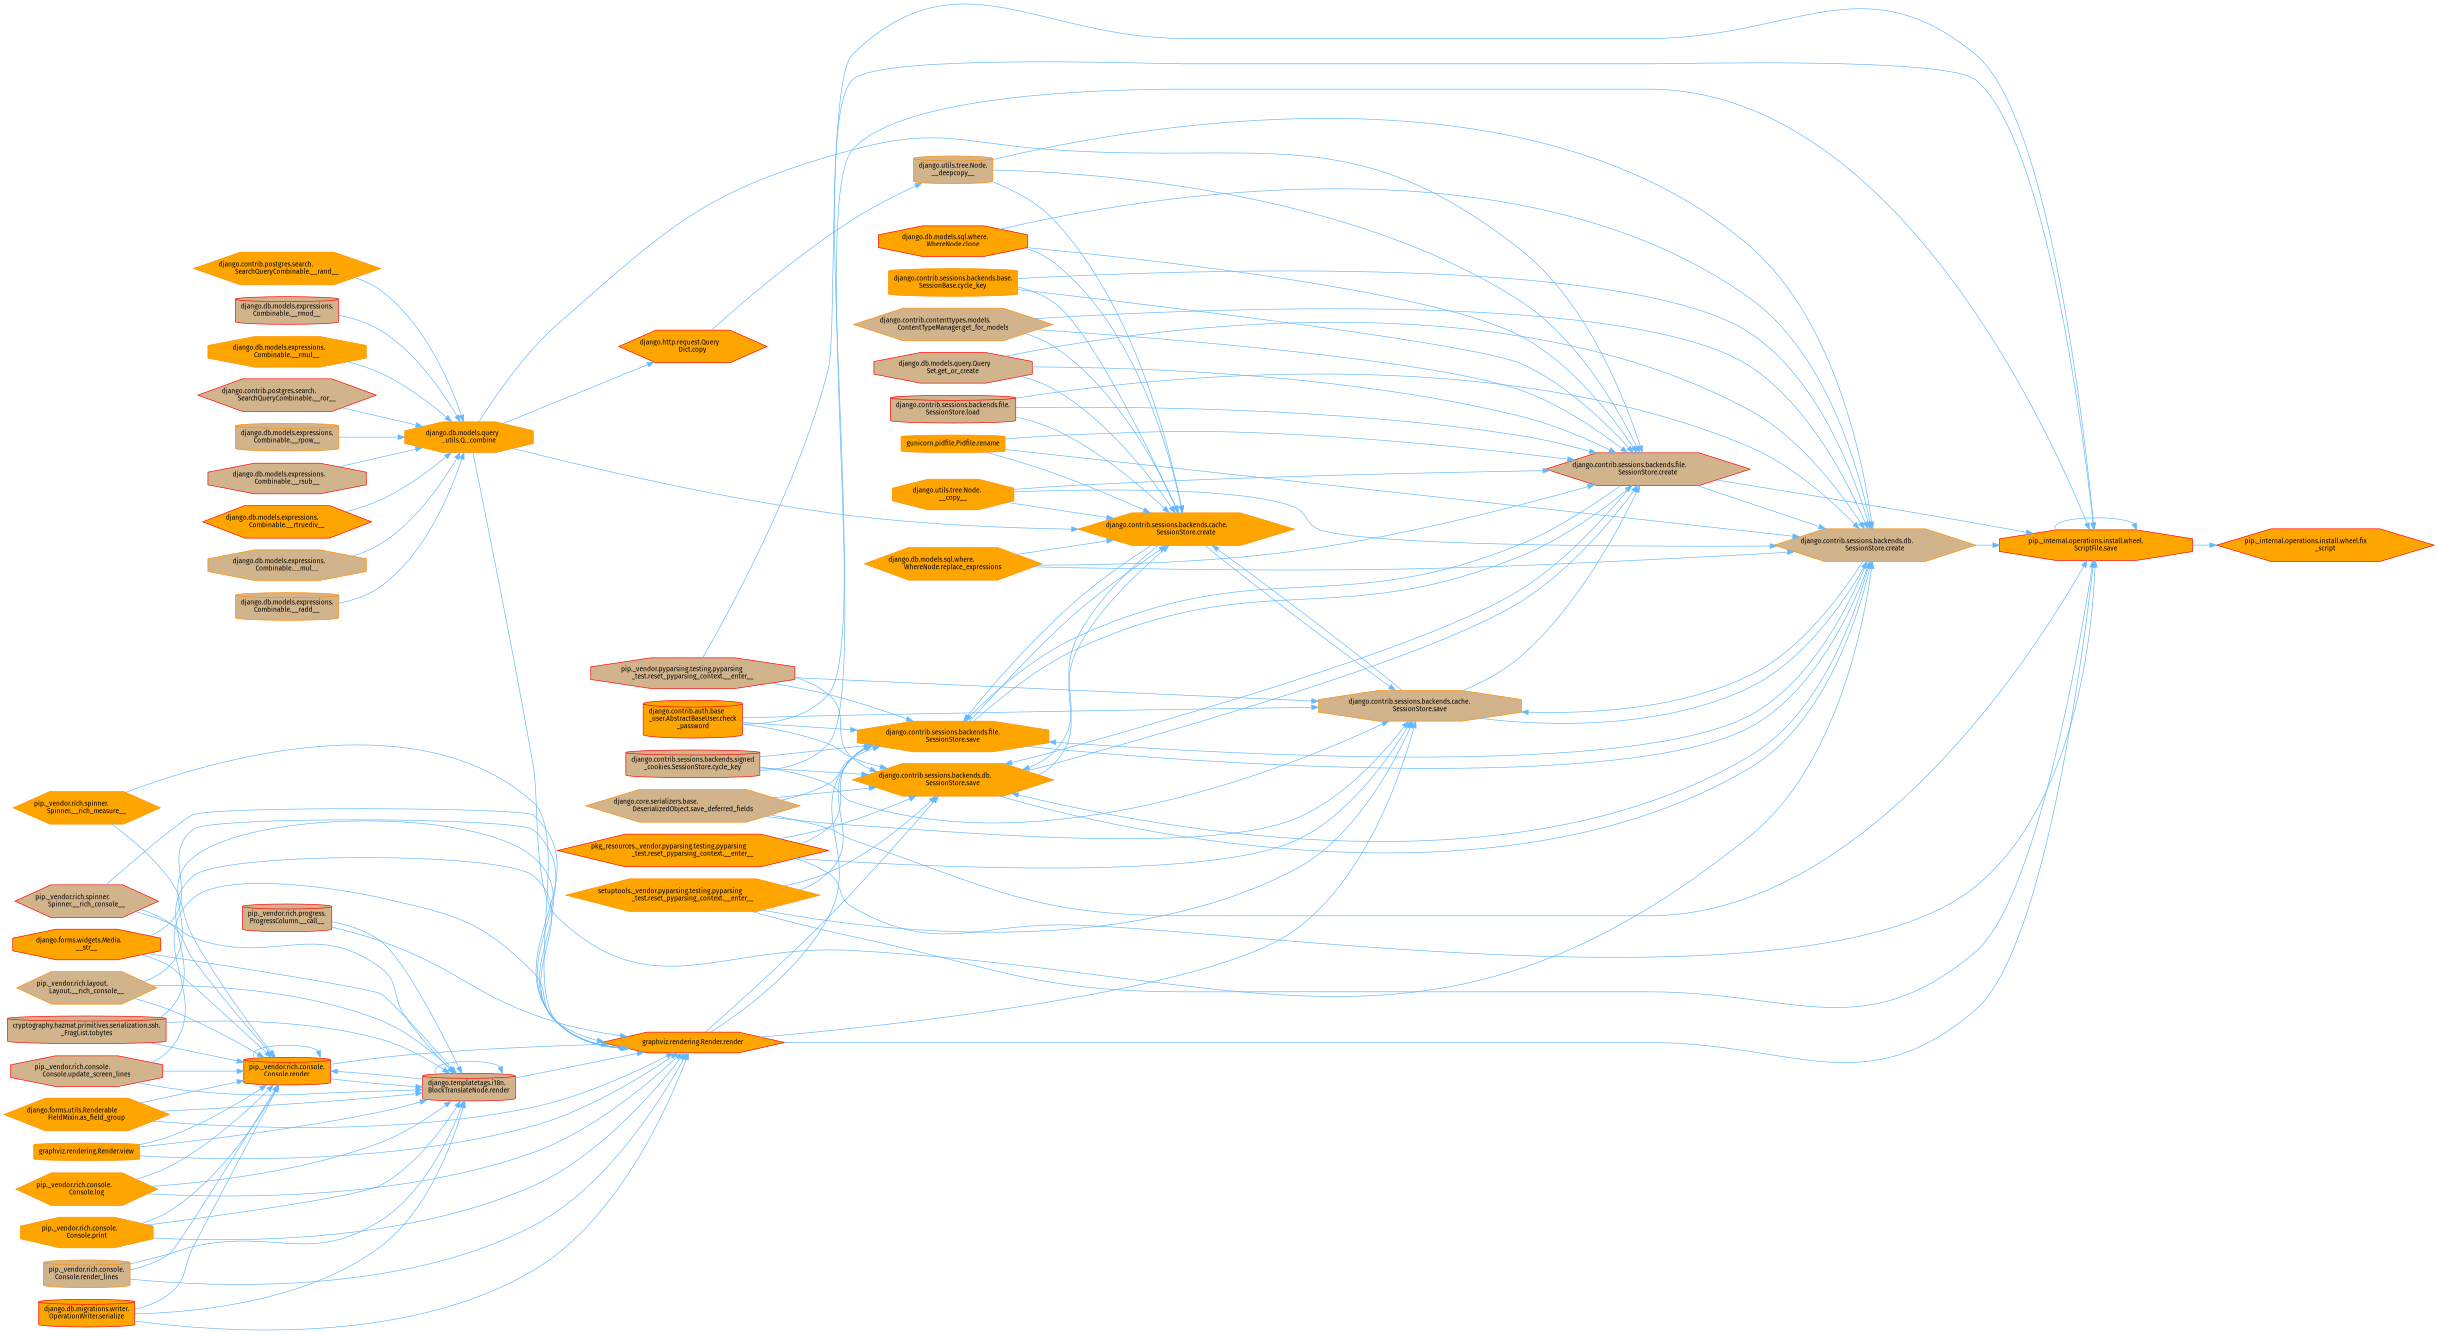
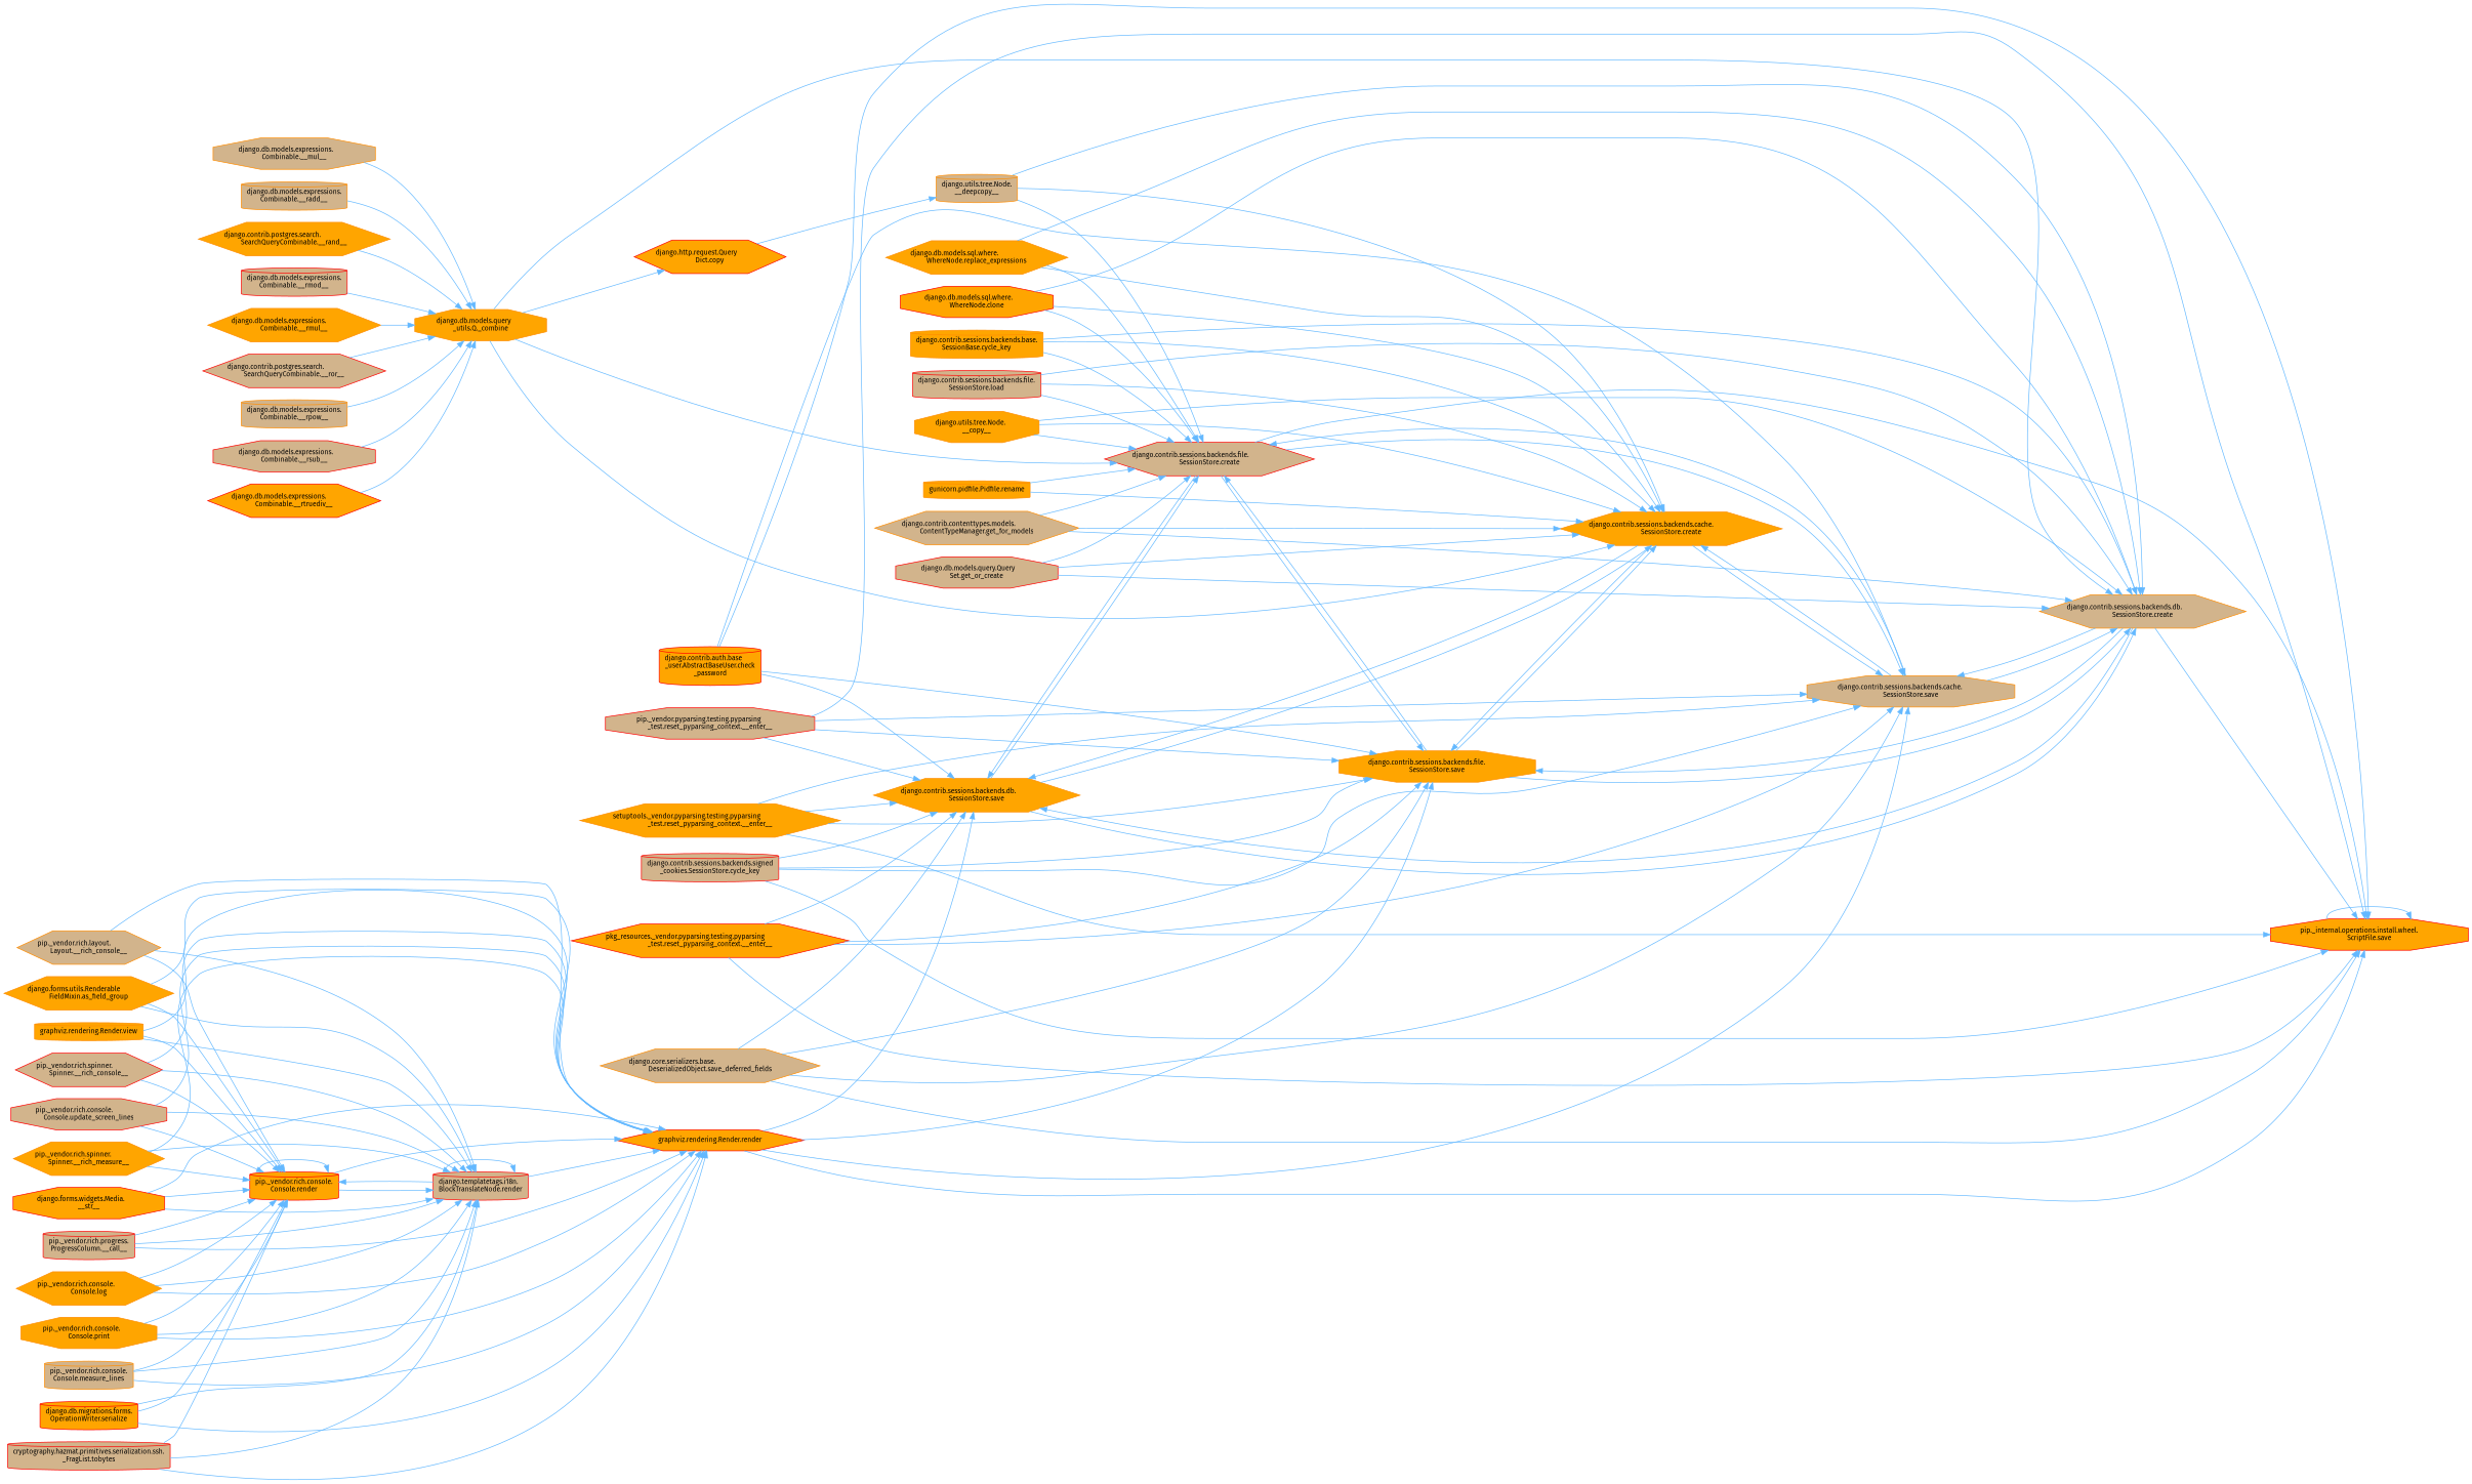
  digraph {
    fontname="Fira Sans"
    rankdir=RL
    node [color=darkorange fillcolor=orange fontname="Fira Sans" fontsize=10 shape=hexagon style=filled]
    edge [color=steelblue1 dir=back fontname="Fira Sans" fontsize=10 labelfontname=Helvetica labelfontsize=10 style=solid]
-   n1 [color=red fontcolor=black height=0.2 label="pip._internal.operations.install.wheel.fix\l_script" width=0.4]
    n2 [color=red height=0.2 label="pip._internal.operations.install.wheel.\lScriptFile.save" shape=octagon width=0.4]
    n3 [color=red fillcolor=tan height=0.2 label="pip._vendor.pyparsing.testing.pyparsing\l_test.reset_pyparsing_context.__enter__" shape=octagon width=0.4]
    n4 [color=red height=0.2 label="pkg_resources._vendor.pyparsing.testing.pyparsing\l_test.reset_pyparsing_context.__enter__" width=0.4]
    n5 [height=0.2 label="setuptools._vendor.pyparsing.testing.pyparsing\l_test.reset_pyparsing_context.__enter__" width=0.4]
    n6 [color=red height=0.2 label="django.contrib.auth.base\l_user.AbstractBaseUser.check\l_password" shape=cylinder width=0.4]
    n7 [fillcolor=tan height=0.2 label="django.contrib.sessions.backends.db.\lSessionStore.create" width=0.4]
    n8 [color=red fillcolor=tan height=0.2 label="django.contrib.sessions.backends.file.\lSessionStore.create" width=0.4]
    n9 [color=red fillcolor=tan height=0.2 label="django.contrib.sessions.backends.signed\l_cookies.SessionStore.cycle_key" shape=cylinder width=0.4]
    n10 [color=red height=0.2 label="graphviz.rendering.Render.render" width=0.4]
    n11 [fillcolor=tan height=0.2 label="django.core.serializers.base.\lDeserializedObject.save_deferred_fields" width=0.4]
    n12 [height=0.2 label="django.contrib.sessions.backends.cache.\lSessionStore.create" width=0.4]
    n13 [height=0.2 label="django.utils.tree.Node.\l__copy__" shape=octagon width=0.4]
    n14 [fillcolor=tan height=0.2 label="django.utils.tree.Node.\l__deepcopy__" shape=cylinder width=0.4]
    n15 [height=0.2 label="django.db.models.query\l_utils.Q._combine" shape=octagon width=0.4]
    n16 [color=red height=0.2 label="django.db.models.sql.where.\lWhereNode.clone" shape=octagon width=0.4]
    n17 [height=0.2 label="django.contrib.sessions.backends.base.\lSessionBase.cycle_key" shape=cylinder width=0.4]
    n18 [fillcolor=tan height=0.2 label="django.contrib.contenttypes.models.\lContentTypeManager.get_for_models" width=0.4]
    n19 [color=red fillcolor=tan height=0.2 label="django.db.models.query.Query\lSet.get_or_create" shape=octagon width=0.4]
    n20 [color=red fillcolor=tan height=0.2 label="django.contrib.sessions.backends.file.\lSessionStore.load" shape=cylinder width=0.4]
    n21 [height=0.2 label="gunicorn.pidfile.Pidfile.rename" shape=cylinder width=0.4]
    n22 [height=0.2 label="django.db.models.sql.where.\lWhereNode.replace_expressions" width=0.4]
    n23 [fillcolor=tan height=0.2 label="django.contrib.sessions.backends.cache.\lSessionStore.save" shape=octagon width=0.4]
    n24 [height=0.2 label="django.contrib.sessions.backends.db.\lSessionStore.save" width=0.4]
    n25 [height=0.2 label="django.contrib.sessions.backends.file.\lSessionStore.save" shape=octagon width=0.4]
    n26 [color=red fillcolor=tan height=0.2 label="pip._vendor.rich.progress.\lProgressColumn.__call__" shape=cylinder width=0.4]
    n27 [fillcolor=tan height=0.2 label="pip._vendor.rich.layout.\lLayout.__rich_console__" width=0.4]
    n28 [color=red fillcolor=tan height=0.2 label="pip._vendor.rich.spinner.\lSpinner.__rich_console__" width=0.4]
    n29 [height=0.2 label="pip._vendor.rich.spinner.\lSpinner.__rich_measure__" width=0.4]
    n30 [color=red height=0.2 label="django.forms.widgets.Media.\l__str__" shape=octagon width=0.4]
    n31 [height=0.2 label="django.forms.utils.Renderable\lFieldMixin.as_field_group" width=0.4]
    n32 [height=0.2 label="pip._vendor.rich.console.\lConsole.log" width=0.4]
    n33 [height=0.2 label="pip._vendor.rich.console.\lConsole.print" shape=octagon width=0.4]
    n34 [color=red fillcolor=tan height=0.2 label="django.templatetags.i18n.\lBlockTranslateNode.render" shape=cylinder width=0.4]
    n35 [color=red height=0.2 label="pip._vendor.rich.console.\lConsole.render" shape=cylinder width=0.4]
-   n36 [fillcolor=tan height=0.2 label="pip._vendor.rich.console.\lConsole.render_lines" shape=cylinder width=0.4]
-   n37 [color=red height=0.2 label="django.db.migrations.writer.\lOperationWriter.serialize" shape=cylinder width=0.4]
+   n36 [fillcolor=tan height=0.2 label="pip._vendor.rich.console.\lConsole.measure_lines" shape=cylinder width=0.4]
+   n37 [color=red height=0.2 label="django.db.migrations.forms.\lOperationWriter.serialize" shape=cylinder width=0.4]
    n38 [color=red fillcolor=tan height=0.2 label="cryptography.hazmat.primitives.serialization.ssh.\l_FragList.tobytes" shape=cylinder width=0.4]
    n39 [color=red fillcolor=tan height=0.2 label="pip._vendor.rich.console.\lConsole.update_screen_lines" shape=octagon width=0.4]
    n40 [height=0.2 label="graphviz.rendering.Render.view" shape=cylinder width=0.4]
    n41 [color=red height=0.2 label="django.http.request.Query\lDict.copy" width=0.4]
    n42 [fillcolor=tan height=0.2 label="django.db.models.expressions.\lCombinable.__mul__" shape=octagon width=0.4]
    n43 [fillcolor=tan height=0.2 label="django.db.models.expressions.\lCombinable.__radd__" shape=cylinder width=0.4]
    n44 [height=0.2 label="django.contrib.postgres.search.\lSearchQueryCombinable.__rand__" width=0.4]
    n45 [color=red fillcolor=tan height=0.2 label="django.db.models.expressions.\lCombinable.__rmod__" shape=cylinder width=0.4]
-   n46 [height=0.2 label="django.db.models.expressions.\lCombinable.__rmul__" shape=octagon width=0.4]
+   n46 [height=0.2 label="django.db.models.expressions.\lCombinable.__rmul__" width=0.4]
    n47 [color=red fillcolor=tan height=0.2 label="django.contrib.postgres.search.\lSearchQueryCombinable.__ror__" width=0.4]
    n48 [fillcolor=tan height=0.2 label="django.db.models.expressions.\lCombinable.__rpow__" shape=cylinder width=0.4]
    n49 [color=red fillcolor=tan height=0.2 label="django.db.models.expressions.\lCombinable.__rsub__" shape=octagon width=0.4]
    n50 [color=red height=0.2 label="django.db.models.expressions.\lCombinable.__rtruediv__" width=0.4]
-   n1 -> n2
    n2 -> n2
    n2 -> n3
    n2 -> n4
    n2 -> n5
    n2 -> n6
    n2 -> n7
    n2 -> n8
    n2 -> n9
    n2 -> n10
    n2 -> n11
    n7 -> n13
    n7 -> n14
    n7 -> n15
    n7 -> n16
    n7 -> n17
    n7 -> n18
    n7 -> n19
    n7 -> n20
-   n7 -> n21
    n7 -> n22
    n7 -> n23
    n7 -> n24
    n7 -> n25
    n8 -> n13
    n8 -> n14
    n8 -> n15
    n8 -> n16
    n8 -> n17
    n8 -> n18
    n8 -> n19
    n8 -> n20
    n8 -> n21
    n8 -> n22
    n8 -> n23
    n8 -> n24
    n8 -> n25
    n10 -> n26
    n10 -> n27
    n10 -> n28
    n10 -> n29
    n10 -> n30
    n10 -> n31
    n10 -> n32
    n10 -> n33
    n10 -> n34
    n10 -> n35
    n10 -> n36
    n10 -> n37
    n10 -> n38
    n10 -> n39
    n10 -> n40
    n12 -> n13
    n12 -> n14
    n12 -> n15
    n12 -> n16
    n12 -> n17
    n12 -> n18
    n12 -> n19
    n12 -> n20
    n12 -> n21
    n12 -> n22
    n12 -> n23
    n12 -> n24
    n12 -> n25
    n14 -> n41
    n15 -> n42
    n15 -> n43
    n15 -> n44
    n15 -> n45
    n15 -> n46
    n15 -> n47
    n15 -> n48
    n15 -> n49
    n15 -> n50
    n23 -> n3
    n23 -> n4
    n23 -> n5
    n23 -> n6
    n23 -> n7
-   n7 -> n8
+   n23 -> n8
    n23 -> n9
    n23 -> n10
    n23 -> n11
    n23 -> n12
    n24 -> n3
    n24 -> n4
    n24 -> n5
    n24 -> n6
    n24 -> n7
    n24 -> n8
    n24 -> n9
    n24 -> n10
    n24 -> n11
    n24 -> n12
    n25 -> n3
    n25 -> n4
    n25 -> n5
    n25 -> n6
    n25 -> n7
    n25 -> n8
    n25 -> n9
    n25 -> n10
    n25 -> n11
    n25 -> n12
    n34 -> n26
    n34 -> n27
    n34 -> n28
+   n34 -> n29
    n34 -> n30
    n34 -> n31
    n34 -> n32
    n34 -> n33
    n34 -> n34
    n34 -> n35
    n34 -> n36
    n34 -> n37
    n34 -> n38
    n34 -> n39
    n34 -> n40
+   n35 -> n26
    n35 -> n27
    n35 -> n28
    n35 -> n29
    n35 -> n30
    n35 -> n31
    n35 -> n32
    n35 -> n33
    n35 -> n34
    n35 -> n35
    n35 -> n36
    n35 -> n37
    n35 -> n38
    n35 -> n39
    n35 -> n40
    n41 -> n15
  }
